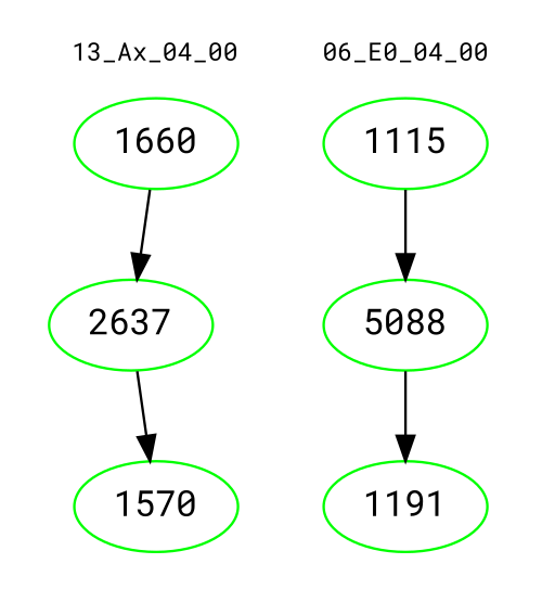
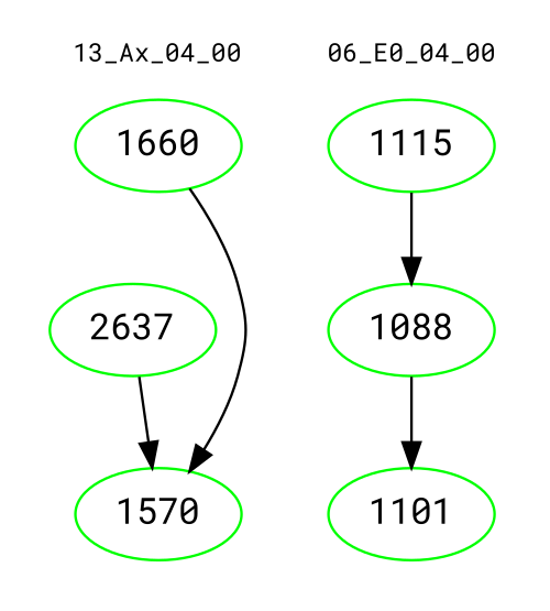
  digraph {
    fontname="Roboto Mono"
    node [color=green fontname="Roboto Mono"]
    edge [color=black fontname="Roboto Mono"]
    n1 [label=1660]
    n2 [label=2637]
    n3 [label=1570]
    n4 [label=1115]
-   n5 [label=5088]
-   n6 [label=1191]
+   n5 [label=1088]
+   n6 [label=1101]
    subgraph cluster_1 {
      color=white
      fontsize=10
      label="13_Ax_04_00"
      n1
      n2
      n3
    }
    subgraph cluster_2 {
      color=white
      fontsize=10
      label="06_E0_04_00"
      n4
      n5
      n6
    }
-   n1 -> n2
+   n1 -> n3
    n2 -> n3
    n4 -> n5
    n5 -> n6
  }
